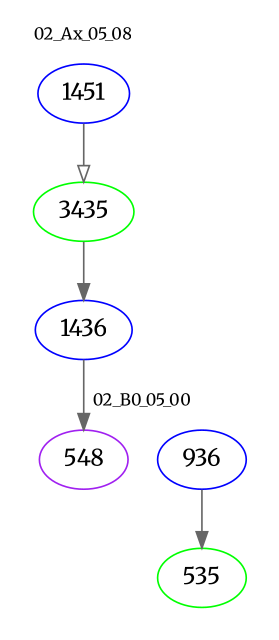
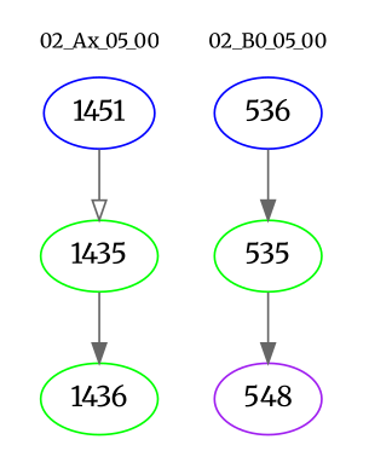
  digraph {
    fontname=Merriweather
    node [color=blue fontname=Merriweather]
    edge [arrowhead=normal color=gray40 fontname=Merriweather]
-   n1 [color=green label=3435]
-   n2 [label=1436]
+   n1 [color=green label=1435]
+   n2 [color=green label=1436]
    n3 [label=1451]
    n4 [color=green label=535]
-   n5 [label=936]
+   n5 [label=536]
    n6 [color=purple label=548]
    subgraph cluster_1 {
      color=white
      fontsize=10
-     label="02_Ax_05_08"
+     label="02_Ax_05_00"
      n1
      n2
      n3
    }
    subgraph cluster_2 {
      color=white
      fontsize=10
      label="02_B0_05_00"
      n4
      n5
      n6
    }
    n1 -> n2
    n3 -> n1 [arrowhead=onormal]
-   n2 -> n6
+   n4 -> n6
    n5 -> n4
  }
